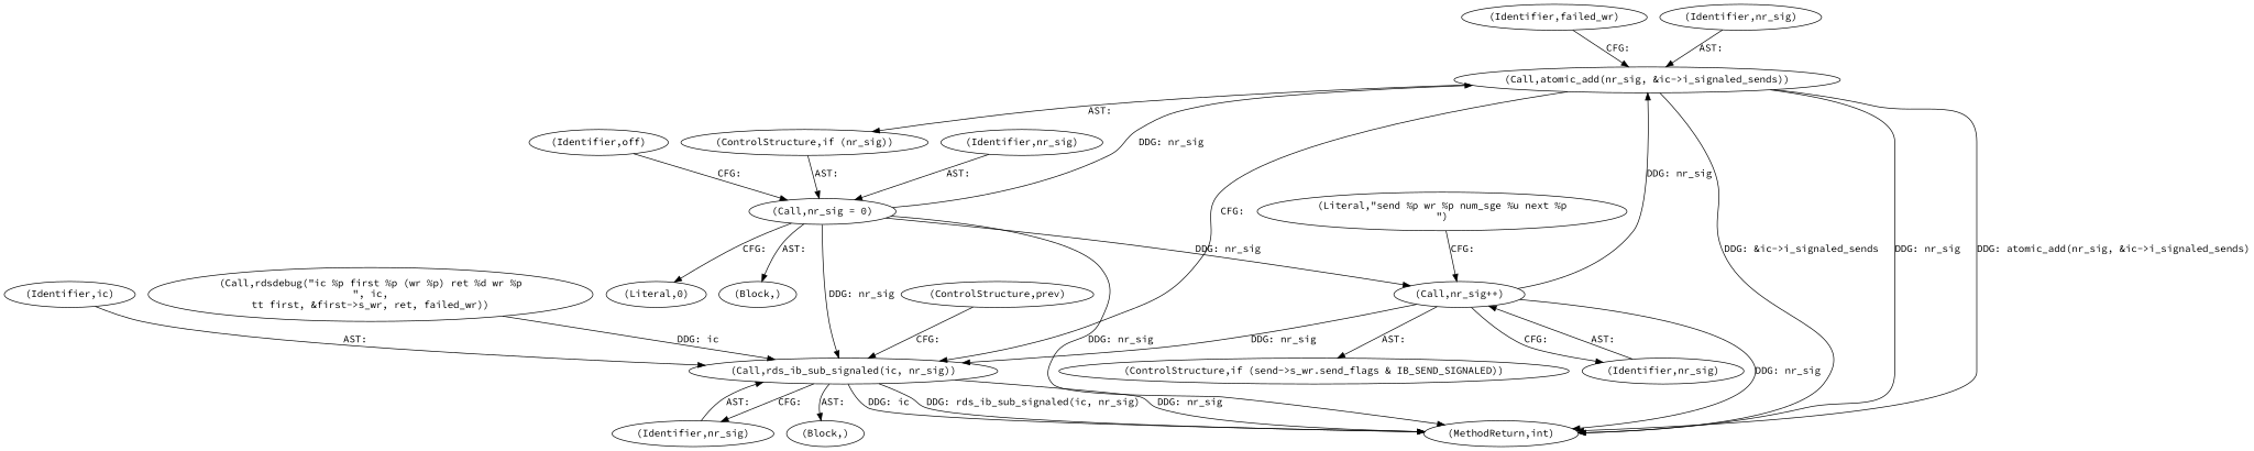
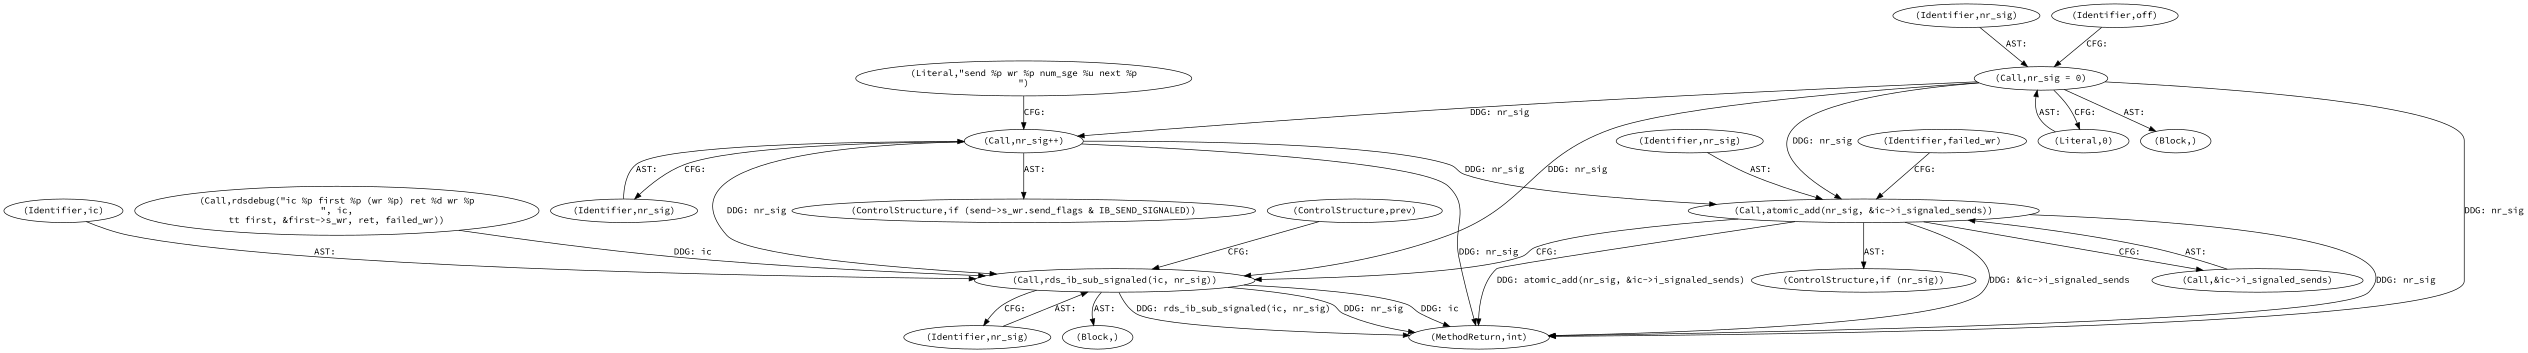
  digraph {
    fontname="Source Code Pro"
    node [fontname="Source Code Pro"]
    edge [fontname="Source Code Pro"]
    n1 [label="(Call,atomic_add(nr_sig, &ic->i_signaled_sends))"]
    n2 [label="(Call,rds_ib_sub_signaled(ic, nr_sig))"]
+   n3 [label="(Call,&ic->i_signaled_sends)"]
    n4 [label="(MethodReturn,int)"]
    n5 [label="(ControlStructure,if (nr_sig))"]
    n6 [label="(Identifier,nr_sig)"]
    n7 [label="(Block,)"]
    n8 [label="(Call,nr_sig++)"]
    n9 [label="(Identifier,nr_sig)"]
    n10 [label="(ControlStructure,if (send->s_wr.send_flags & IB_SEND_SIGNALED))"]
    n11 [label="(Call,nr_sig = 0)"]
    n12 [label="(Literal,0)"]
    n13 [label="(Block,)"]
    n14 [label="(Literal,\"send %p wr %p num_sge %u next %p\n\")"]
    n15 [label="(Identifier,failed_wr)"]
    n16 [label="(ControlStructure,prev)"]
    n17 [label="(Identifier,nr_sig)"]
    n18 [label="(Identifier,ic)"]
    n19 [label="(Identifier,nr_sig)"]
    n20 [label="(Identifier,off)"]
    n21 [label="(Call,rdsdebug(\"ic %p first %p (wr %p) ret %d wr %p\n\", ic,\n\t\t first, &first->s_wr, ret, failed_wr))"]
    n1 -> n2 [label="CFG: "]
+   n1 -> n3 [label="CFG: "]
    n1 -> n4 [label="DDG: &ic->i_signaled_sends"]
    n1 -> n4 [label="DDG: nr_sig"]
    n1 -> n4 [label="DDG: atomic_add(nr_sig, &ic->i_signaled_sends)"]
    n1 -> n5 [label="AST: "]
    n2 -> n4 [label="DDG: ic"]
    n2 -> n4 [label="DDG: rds_ib_sub_signaled(ic, nr_sig)"]
    n2 -> n4 [label="DDG: nr_sig"]
    n2 -> n6 [label="CFG: "]
    n2 -> n7 [label="AST: "]
+   n3 -> n1 [label="AST: "]
    n6 -> n2 [label="AST: "]
    n8 -> n1 [label="DDG: nr_sig"]
    n8 -> n2 [label="DDG: nr_sig"]
    n8 -> n4 [label="DDG: nr_sig"]
    n8 -> n9 [label="CFG: "]
    n8 -> n10 [label="AST: "]
    n9 -> n8 [label="AST: "]
    n11 -> n1 [label="DDG: nr_sig"]
    n11 -> n2 [label="DDG: nr_sig"]
    n11 -> n4 [label="DDG: nr_sig"]
    n11 -> n8 [label="DDG: nr_sig"]
    n11 -> n12 [label="CFG: "]
    n11 -> n13 [label="AST: "]
-   n5 -> n11 [label="AST: "]
+   n12 -> n11 [label="AST: "]
    n14 -> n8 [label="CFG: "]
    n15 -> n1 [label="CFG: "]
    n16 -> n2 [label="CFG: "]
    n17 -> n11 [label="AST: "]
    n18 -> n2 [label="AST: "]
    n19 -> n1 [label="AST: "]
    n20 -> n11 [label="CFG: "]
    n21 -> n2 [label="DDG: ic"]
  }
